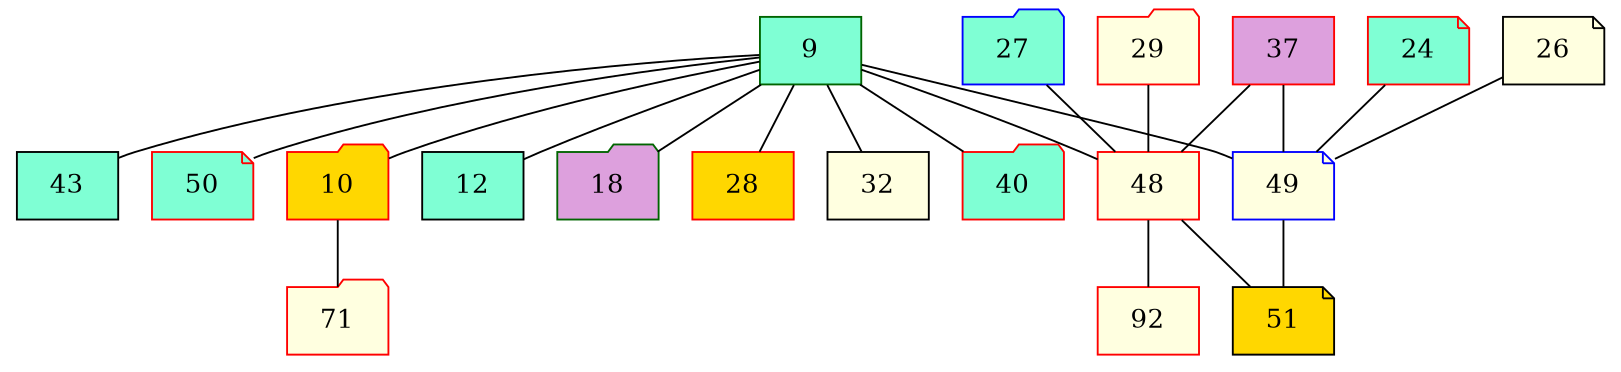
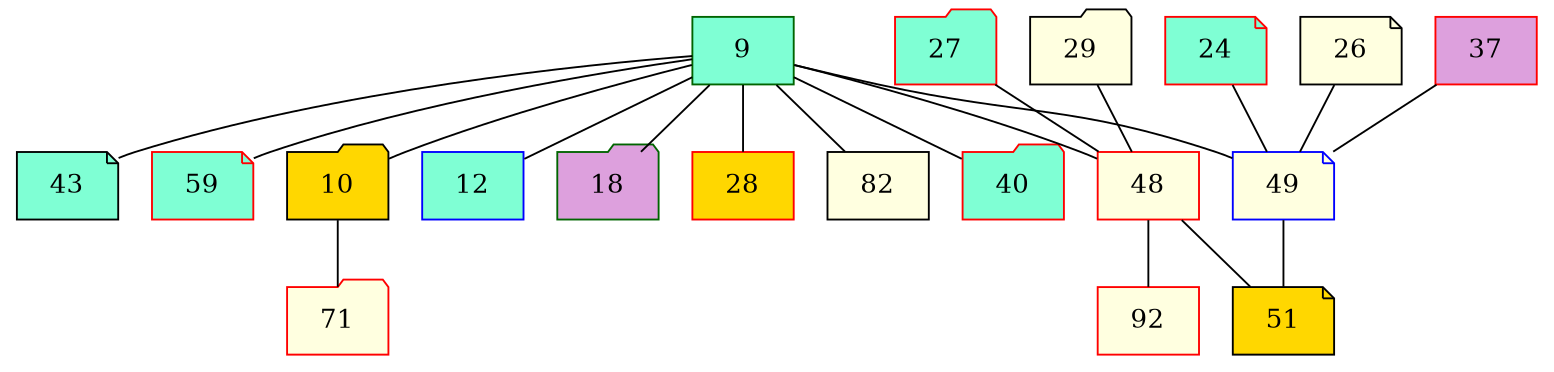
  graph {
    node [color=red fillcolor=aquamarine shape=box style=filled]
    9 [color=darkgreen super="+6"]
-   10 [fillcolor=gold shape=folder super="+8"]
-   12 [color=black]
+   10 [color=black fillcolor=gold shape=folder super="+8"]
+   12 [color=blue]
    18 [color=darkgreen fillcolor=plum shape=folder]
    28 [fillcolor=gold]
-   32 [color=black fillcolor=lightyellow]
+   32 [color=black fillcolor=lightyellow label=82]
    40 [shape=folder]
-   43 [color=black super="+35+36"]
+   43 [color=black shape=note super="+35+36"]
    48 [fillcolor=lightyellow super="+4"]
    49 [color=blue fillcolor=lightyellow shape=note super="+38+39+44+45+47+5"]
-   50 [shape=note super="+15+17"]
+   50 [shape=note super="+15+17" label=59]
    n12 [fillcolor=lightyellow label=71 shape=folder]
    51 [color=black fillcolor=gold shape=note super="+2"]
    n14 [fillcolor=lightyellow label=92]
    24 [shape=note]
    26 [color=black fillcolor=lightyellow shape=note super="+16"]
-   27 [color=blue shape=folder]
-   29 [fillcolor=lightyellow shape=folder]
+   27 [shape=folder]
+   29 [color=black fillcolor=lightyellow shape=folder]
    37 [fillcolor=plum super="+25"]
    9 -- 10 [weight=2]
    9 -- 12
    9 -- 18
    9 -- 28
    9 -- 32
    9 -- 40
    9 -- 43
    9 -- 48 [weight=3]
    9 -- 49 [weight=2]
    9 -- 50
    10 -- n12
    48 -- 51
    48 -- n14
    49 -- 51
    24 -- 49
    26 -- 49
    27 -- 48
    29 -- 48
-   37 -- 48
    37 -- 49 [weight=2]
  }
